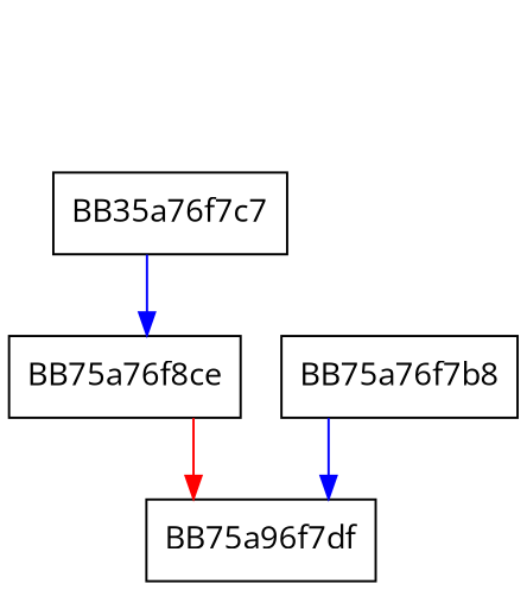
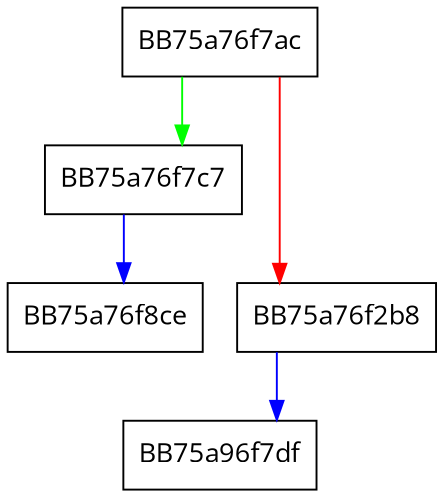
  digraph {
    fontname="Open Sans"
    splines=ortho
    node [fontname="Open Sans" shape=box]
    edge [color=red fontname="Open Sans"]
    n1 [label=BB75a76f8ce]
    n2 [label=BB75a96f7df]
-   BB75a76f7c7 [label=BB35a76f7c7]
-   BB75a76f7b8
-   n1 -> n2
+   BB75a76f7ac
+   BB75a76f7c7
+   BB75a76f7b8 [label=BB75a76f2b8]
+   BB75a76f7ac -> BB75a76f7c7 [color=green]
+   BB75a76f7ac -> BB75a76f7b8
    BB75a76f7c7 -> n1 [color=blue]
    BB75a76f7b8 -> n2 [color=blue]
  }
